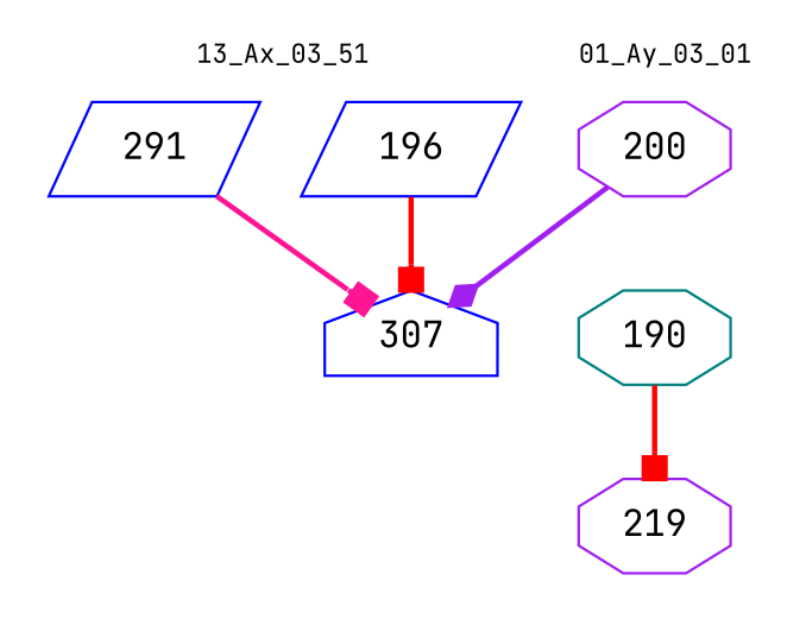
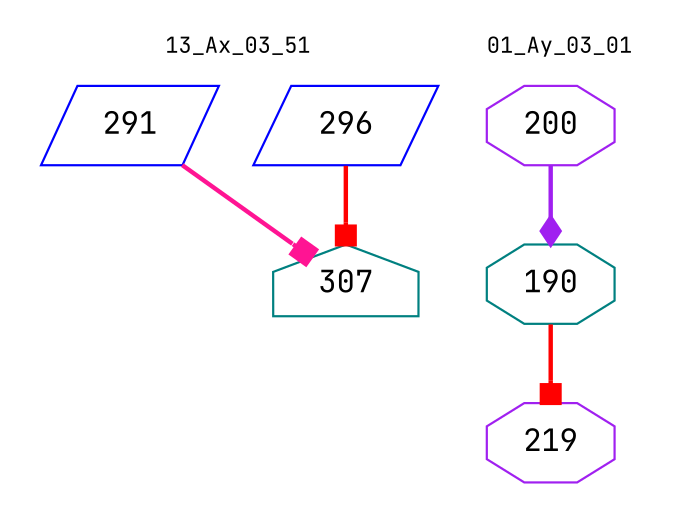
  digraph {
    fontname="JetBrains Mono"
    node [color=blue fontname="JetBrains Mono" shape=octagon]
    edge [arrowhead=box color=red fontname="JetBrains Mono" style=bold]
-   n1 [label=196 shape=parallelogram]
+   n1 [label=296 shape=parallelogram]
    n2 [label=291 shape=parallelogram]
-   n3 [label=307 shape=house]
+   n3 [color=teal label=307 shape=house]
    n4 [color=purple label=200]
    n5 [color=teal label=190]
    n6 [color=purple label=219]
    subgraph cluster_1 {
      color=white
      fontsize=10
      label="13_Ax_03_51"
      n1
      n2
      n3
    }
    subgraph cluster_2 {
      color=white
      fontsize=10
      label="01_Ay_03_01"
      n4
      n5
      n6
    }
    n1 -> n3
    n2 -> n3 [color=deeppink]
-   n4 -> n3 [arrowhead=diamond color=purple]
+   n4 -> n5 [arrowhead=diamond color=purple]
    n5 -> n6
  }
